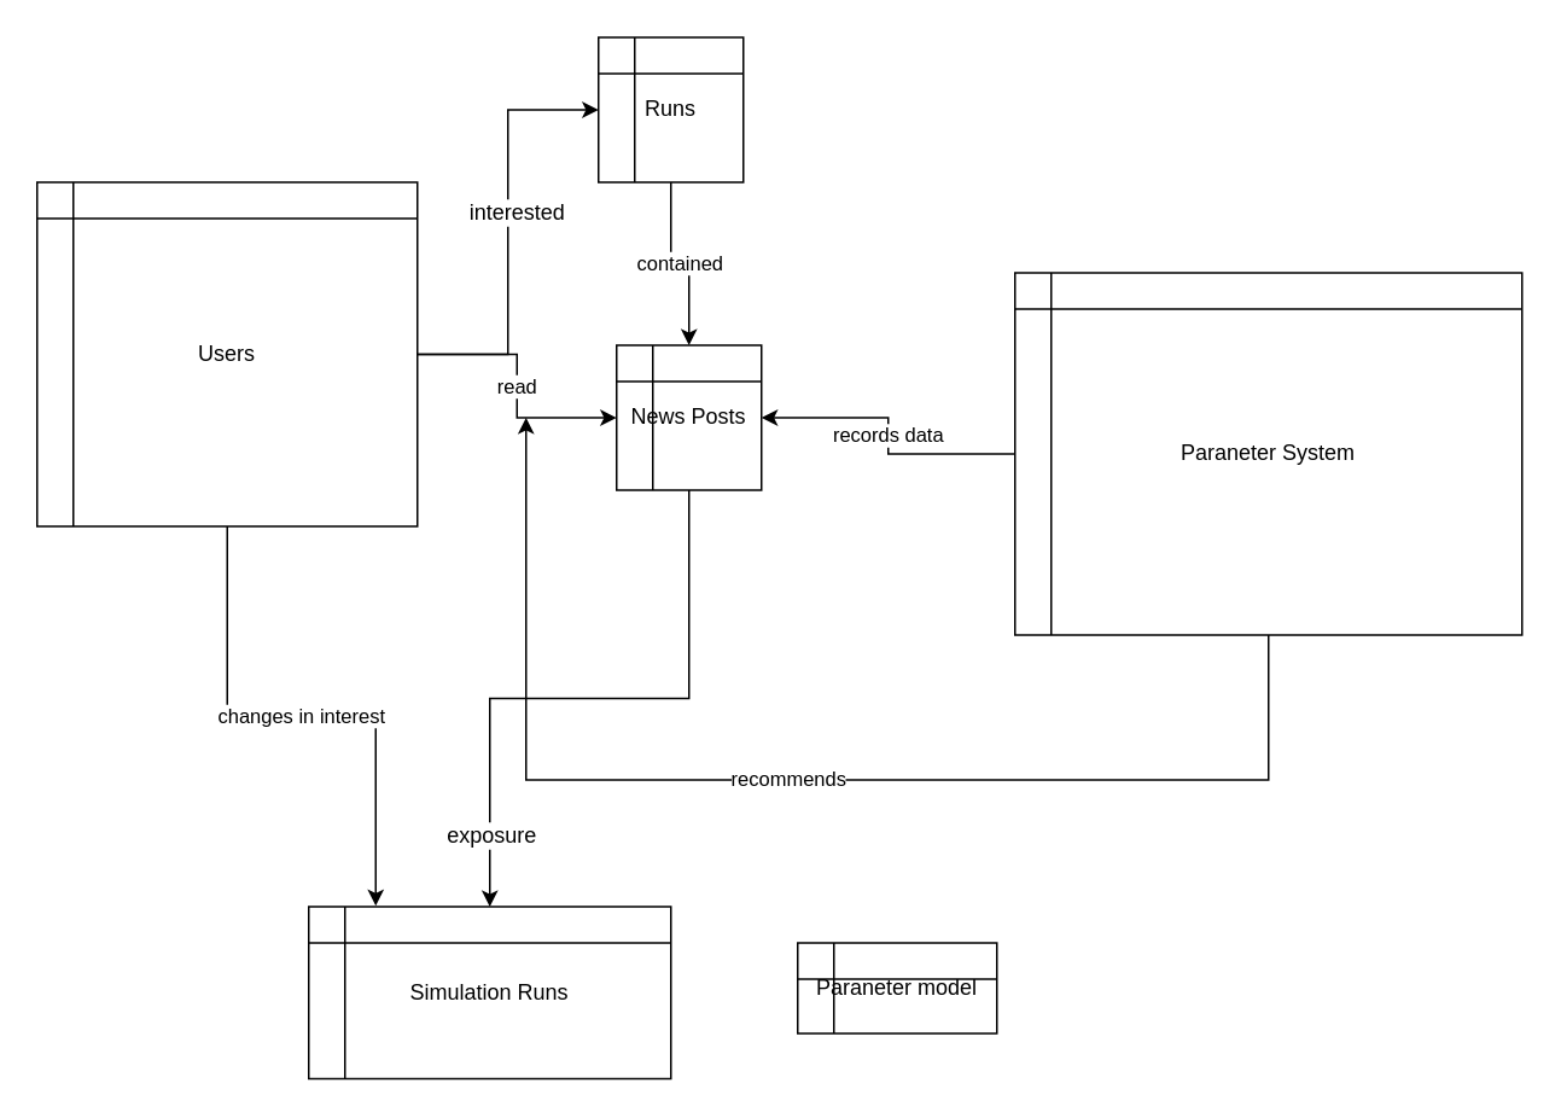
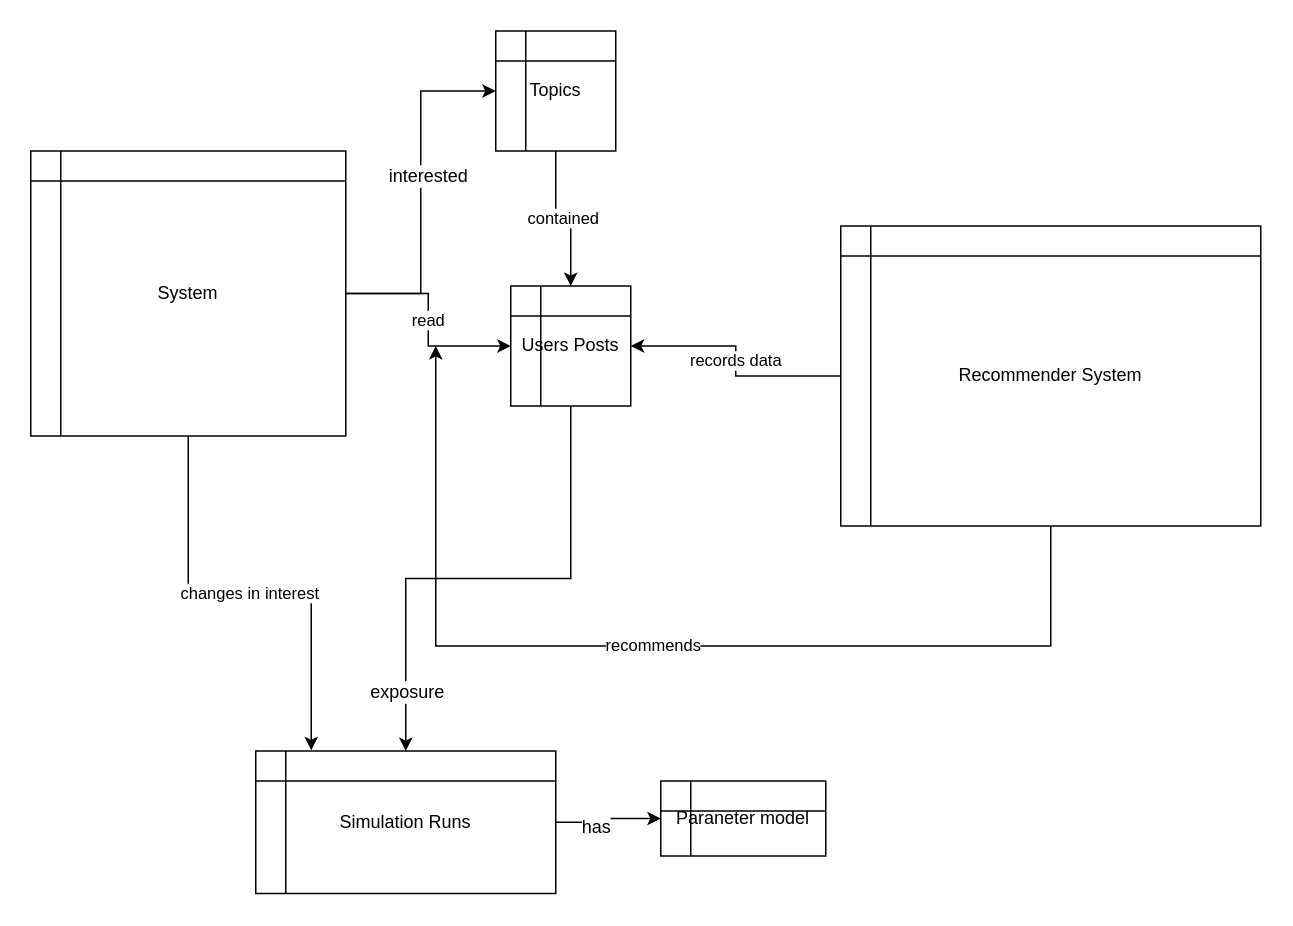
  <mxCell id="0" />
  <mxCell id="1" parent="0" />
  <mxCell id="2" style="edgeStyle=orthogonalEdgeStyle;rounded=0;orthogonalLoop=1;jettySize=auto;html=1;entryX=0;entryY=0.5;entryDx=0;entryDy=0;" edge="1" parent="1" source="6" target="8"><mxGeometry relative="1" as="geometry" /></mxCell>
  <mxCell id="3" value="interested" style="text;html=1;resizable=0;points=[];align=center;verticalAlign=middle;labelBackgroundColor=#ffffff;" vertex="1" connectable="0" parent="2"><mxGeometry x="0.095" y="-4" relative="1" as="geometry"><mxPoint as="offset" /></mxGeometry></mxCell>
  <mxCell id="4" value="read" style="edgeStyle=orthogonalEdgeStyle;rounded=0;orthogonalLoop=1;jettySize=auto;html=1;" edge="1" parent="1" source="6" target="11"><mxGeometry relative="1" as="geometry" /></mxCell>
  <mxCell id="5" value="changes in interest" style="edgeStyle=orthogonalEdgeStyle;rounded=0;orthogonalLoop=1;jettySize=auto;html=1;entryX=0.185;entryY=-0.005;entryDx=0;entryDy=0;entryPerimeter=0;" edge="1" parent="1" source="6" target="17"><mxGeometry relative="1" as="geometry" /></mxCell>
- <mxCell id="6" value="Users&lt;br&gt;" style="shape=internalStorage;whiteSpace=wrap;html=1;backgroundOutline=1;" vertex="1" parent="1"><mxGeometry x="20" y="100" width="210" height="190" as="geometry" /></mxCell>
+ <mxCell id="6" value="System&lt;br&gt;" style="shape=internalStorage;whiteSpace=wrap;html=1;backgroundOutline=1;" vertex="1" parent="1"><mxGeometry x="20" y="100" width="210" height="190" as="geometry" /></mxCell>
  <mxCell id="7" value="contained" style="edgeStyle=orthogonalEdgeStyle;rounded=0;orthogonalLoop=1;jettySize=auto;html=1;" edge="1" parent="1" source="8" target="11"><mxGeometry relative="1" as="geometry" /></mxCell>
- <mxCell id="8" value="Runs" style="shape=internalStorage;whiteSpace=wrap;html=1;backgroundOutline=1;" vertex="1" parent="1"><mxGeometry x="330" y="20" width="80" height="80" as="geometry" /></mxCell>
+ <mxCell id="8" value="Topics" style="shape=internalStorage;whiteSpace=wrap;html=1;backgroundOutline=1;" vertex="1" parent="1"><mxGeometry x="330" y="20" width="80" height="80" as="geometry" /></mxCell>
  <mxCell id="9" style="edgeStyle=orthogonalEdgeStyle;rounded=0;orthogonalLoop=1;jettySize=auto;html=1;" edge="1" parent="1" source="11" target="17"><mxGeometry relative="1" as="geometry" /></mxCell>
  <mxCell id="10" value="exposure" style="text;html=1;resizable=0;points=[];align=center;verticalAlign=middle;labelBackgroundColor=#ffffff;" vertex="1" connectable="0" parent="9"><mxGeometry x="0.763" relative="1" as="geometry"><mxPoint as="offset" /></mxGeometry></mxCell>
- <mxCell id="11" value="News Posts" style="shape=internalStorage;whiteSpace=wrap;html=1;backgroundOutline=1;" vertex="1" parent="1"><mxGeometry x="340" y="190" width="80" height="80" as="geometry" /></mxCell>
+ <mxCell id="11" value="Users Posts" style="shape=internalStorage;whiteSpace=wrap;html=1;backgroundOutline=1;" vertex="1" parent="1"><mxGeometry x="340" y="190" width="80" height="80" as="geometry" /></mxCell>
  <mxCell id="12" value="recommends" style="edgeStyle=orthogonalEdgeStyle;rounded=0;orthogonalLoop=1;jettySize=auto;html=1;" edge="1" parent="1" source="14"><mxGeometry relative="1" as="geometry"><mxPoint x="290" y="230" as="targetPoint" /><Array as="points"><mxPoint x="700" y="430" /><mxPoint x="290" y="430" /></Array></mxGeometry></mxCell>
  <mxCell id="13" value="records data" style="edgeStyle=orthogonalEdgeStyle;rounded=0;orthogonalLoop=1;jettySize=auto;html=1;" edge="1" parent="1" source="14" target="11"><mxGeometry relative="1" as="geometry" /></mxCell>
- <mxCell id="14" value="Paraneter System" style="shape=internalStorage;whiteSpace=wrap;html=1;backgroundOutline=1;" vertex="1" parent="1"><mxGeometry x="560" y="150" width="280" height="200" as="geometry" /></mxCell>
+ <mxCell id="14" value="Recommender System" style="shape=internalStorage;whiteSpace=wrap;html=1;backgroundOutline=1;" vertex="1" parent="1"><mxGeometry x="560" y="150" width="280" height="200" as="geometry" /></mxCell>
+ <mxCell id="15" style="edgeStyle=orthogonalEdgeStyle;rounded=0;orthogonalLoop=1;jettySize=auto;html=1;" edge="1" parent="1" source="17" target="18"><mxGeometry relative="1" as="geometry" /></mxCell>
+ <mxCell id="16" value="has" style="text;html=1;resizable=0;points=[];align=center;verticalAlign=middle;labelBackgroundColor=#ffffff;" vertex="1" connectable="0" parent="15"><mxGeometry x="-0.286" y="-3" relative="1" as="geometry"><mxPoint as="offset" /></mxGeometry></mxCell>
  <mxCell id="17" value="Simulation Runs" style="shape=internalStorage;whiteSpace=wrap;html=1;backgroundOutline=1;" vertex="1" parent="1"><mxGeometry x="170" y="500" width="200" height="95" as="geometry" /></mxCell>
  <mxCell id="18" value="Paraneter model" style="shape=internalStorage;whiteSpace=wrap;html=1;backgroundOutline=1;" vertex="1" parent="1"><mxGeometry x="440" y="520" width="110" height="50" as="geometry" /></mxCell>
